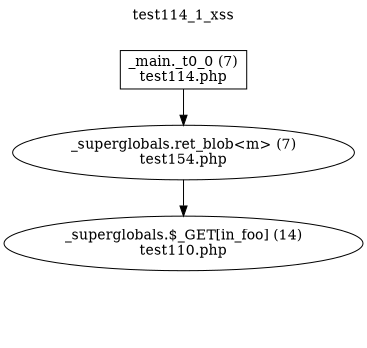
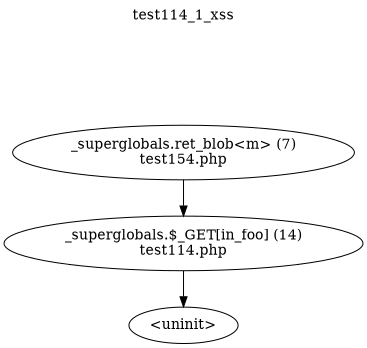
  digraph {
    label=test114_1_xss
    labelloc=t
    node [shape=ellipse]
-   n1 [label="_main._t0_0 (7)\ntest114.php" shape=box]
    n2 [label="_superglobals.ret_blob<m> (7)\ntest154.php"]
-   n3 [label="_superglobals.$_GET[in_foo] (14)\ntest110.php"]
-   n1 -> n2
+   n3 [label="_superglobals.$_GET[in_foo] (14)\ntest114.php"]
+   n4 [label="<uninit>"]
    n2 -> n3
+   n3 -> n4
  }
